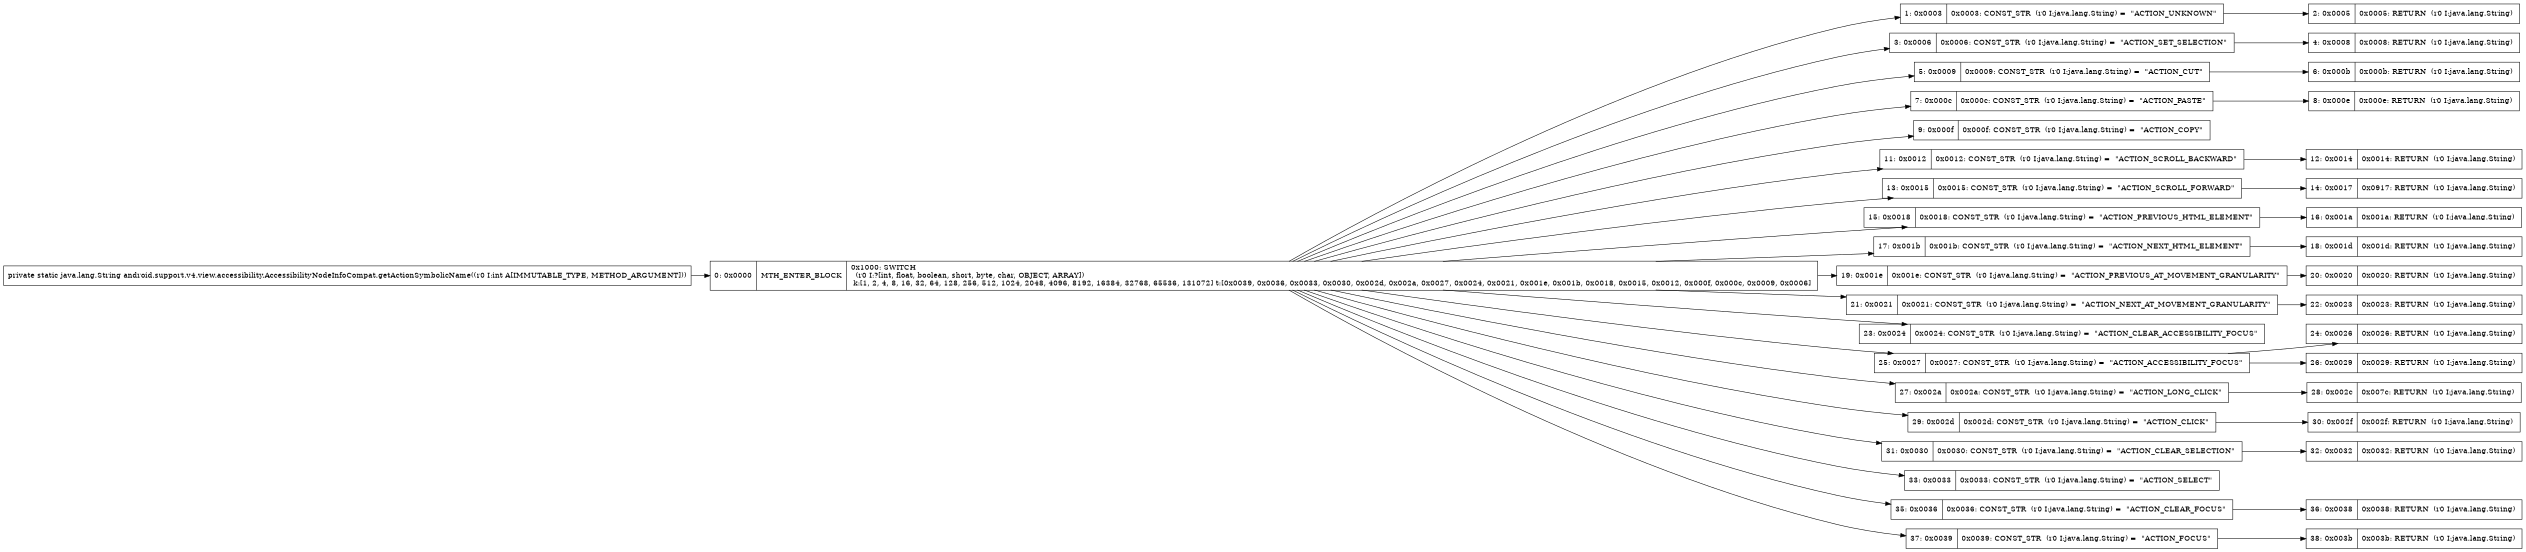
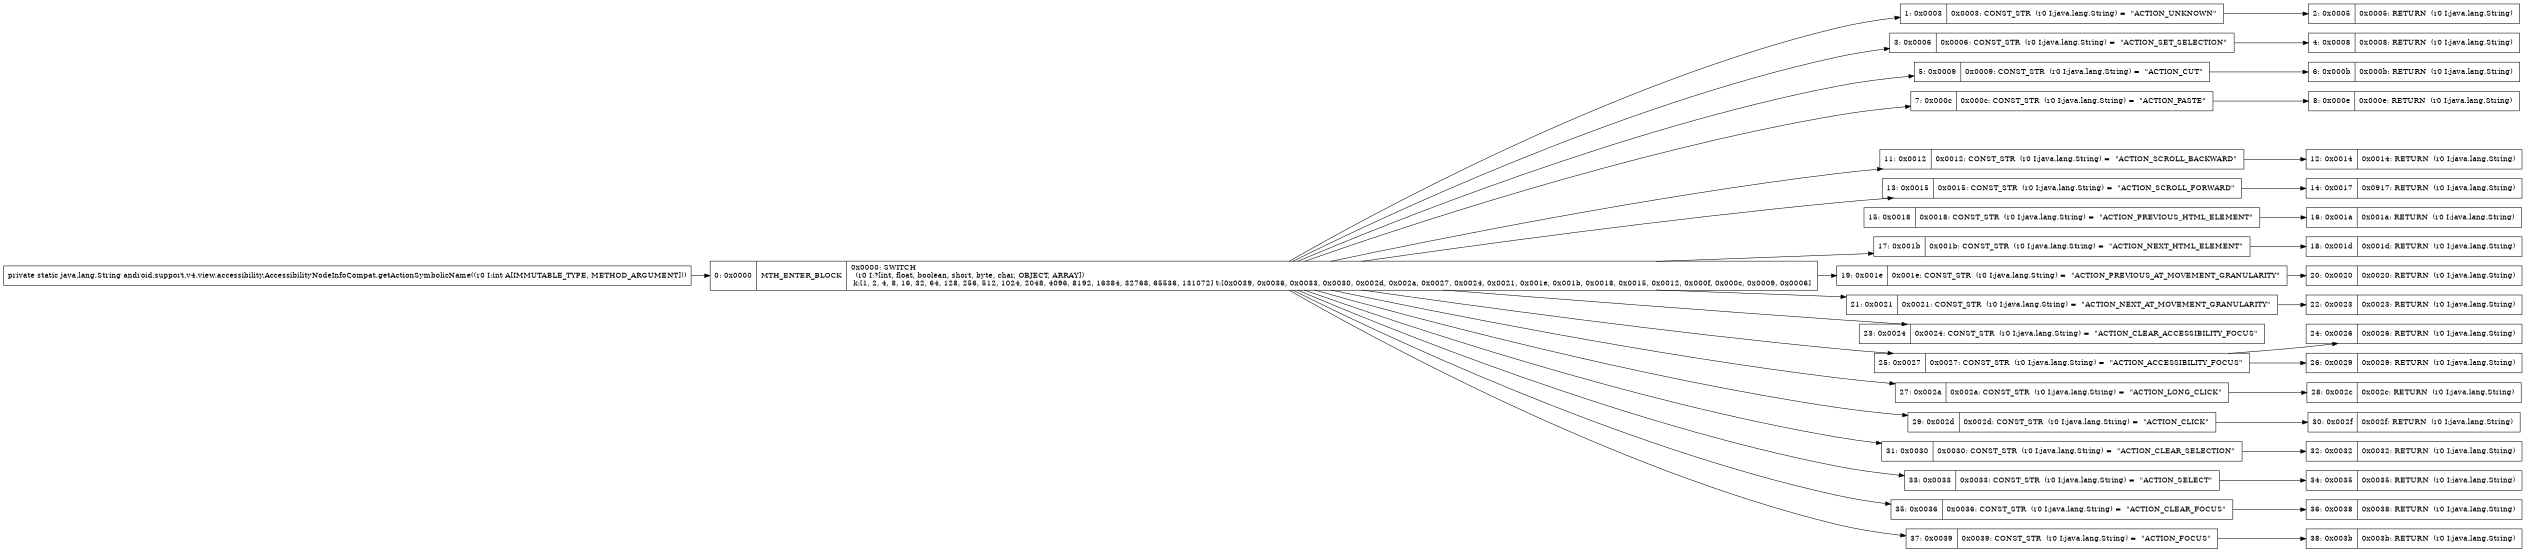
  digraph {
    rankdir=LR
    node [shape=record]
-   n1 [label="{0\:\ 0x0000|MTH_ENTER_BLOCK\l|0x1000: SWITCH  \l  (r0 I:?[int, float, boolean, short, byte, char, OBJECT, ARRAY])\l k:[1, 2, 4, 8, 16, 32, 64, 128, 256, 512, 1024, 2048, 4096, 8192, 16384, 32768, 65536, 131072] t:[0x0039, 0x0036, 0x0033, 0x0030, 0x002d, 0x002a, 0x0027, 0x0024, 0x0021, 0x001e, 0x001b, 0x0018, 0x0015, 0x0012, 0x000f, 0x000c, 0x0009, 0x0006] \l}"]
+   n1 [label="{0\:\ 0x0000|MTH_ENTER_BLOCK\l|0x0000: SWITCH  \l  (r0 I:?[int, float, boolean, short, byte, char, OBJECT, ARRAY])\l k:[1, 2, 4, 8, 16, 32, 64, 128, 256, 512, 1024, 2048, 4096, 8192, 16384, 32768, 65536, 131072] t:[0x0039, 0x0036, 0x0033, 0x0030, 0x002d, 0x002a, 0x0027, 0x0024, 0x0021, 0x001e, 0x001b, 0x0018, 0x0015, 0x0012, 0x000f, 0x000c, 0x0009, 0x0006] \l}"]
    n2 [label="{1\:\ 0x0003|0x0003: CONST_STR  (r0 I:java.lang.String) =  \"ACTION_UNKNOWN\" \l}"]
    n3 [label="{3\:\ 0x0006|0x0006: CONST_STR  (r0 I:java.lang.String) =  \"ACTION_SET_SELECTION\" \l}"]
    n4 [label="{5\:\ 0x0009|0x0009: CONST_STR  (r0 I:java.lang.String) =  \"ACTION_CUT\" \l}"]
    n5 [label="{7\:\ 0x000c|0x000c: CONST_STR  (r0 I:java.lang.String) =  \"ACTION_PASTE\" \l}"]
-   n6 [label="{9\:\ 0x000f|0x000f: CONST_STR  (r0 I:java.lang.String) =  \"ACTION_COPY\" \l}"]
    n7 [label="{11\:\ 0x0012|0x0012: CONST_STR  (r0 I:java.lang.String) =  \"ACTION_SCROLL_BACKWARD\" \l}"]
    n8 [label="{13\:\ 0x0015|0x0015: CONST_STR  (r0 I:java.lang.String) =  \"ACTION_SCROLL_FORWARD\" \l}"]
    n9 [label="{15\:\ 0x0018|0x0018: CONST_STR  (r0 I:java.lang.String) =  \"ACTION_PREVIOUS_HTML_ELEMENT\" \l}"]
    n10 [label="{17\:\ 0x001b|0x001b: CONST_STR  (r0 I:java.lang.String) =  \"ACTION_NEXT_HTML_ELEMENT\" \l}"]
    n11 [label="{19\:\ 0x001e|0x001e: CONST_STR  (r0 I:java.lang.String) =  \"ACTION_PREVIOUS_AT_MOVEMENT_GRANULARITY\" \l}"]
    n12 [label="{21\:\ 0x0021|0x0021: CONST_STR  (r0 I:java.lang.String) =  \"ACTION_NEXT_AT_MOVEMENT_GRANULARITY\" \l}"]
    n13 [label="{23\:\ 0x0024|0x0024: CONST_STR  (r0 I:java.lang.String) =  \"ACTION_CLEAR_ACCESSIBILITY_FOCUS\" \l}"]
    n14 [label="{25\:\ 0x0027|0x0027: CONST_STR  (r0 I:java.lang.String) =  \"ACTION_ACCESSIBILITY_FOCUS\" \l}"]
    n15 [label="{27\:\ 0x002a|0x002a: CONST_STR  (r0 I:java.lang.String) =  \"ACTION_LONG_CLICK\" \l}"]
    n16 [label="{29\:\ 0x002d|0x002d: CONST_STR  (r0 I:java.lang.String) =  \"ACTION_CLICK\" \l}"]
    n17 [label="{31\:\ 0x0030|0x0030: CONST_STR  (r0 I:java.lang.String) =  \"ACTION_CLEAR_SELECTION\" \l}"]
    n18 [label="{33\:\ 0x0033|0x0033: CONST_STR  (r0 I:java.lang.String) =  \"ACTION_SELECT\" \l}"]
    n19 [label="{35\:\ 0x0036|0x0036: CONST_STR  (r0 I:java.lang.String) =  \"ACTION_CLEAR_FOCUS\" \l}"]
    n20 [label="{37\:\ 0x0039|0x0039: CONST_STR  (r0 I:java.lang.String) =  \"ACTION_FOCUS\" \l}"]
    n21 [label="{2\:\ 0x0005|0x0005: RETURN  (r0 I:java.lang.String) \l}"]
    n22 [label="{4\:\ 0x0008|0x0008: RETURN  (r0 I:java.lang.String) \l}"]
    n23 [label="{6\:\ 0x000b|0x000b: RETURN  (r0 I:java.lang.String) \l}"]
    n24 [label="{8\:\ 0x000e|0x000e: RETURN  (r0 I:java.lang.String) \l}"]
    n25 [label="{12\:\ 0x0014|0x0014: RETURN  (r0 I:java.lang.String) \l}"]
    n26 [label="{14\:\ 0x0017|0x0917: RETURN  (r0 I:java.lang.String) \l}"]
    n27 [label="{16\:\ 0x001a|0x001a: RETURN  (r0 I:java.lang.String) \l}"]
    n28 [label="{18\:\ 0x001d|0x001d: RETURN  (r0 I:java.lang.String) \l}"]
    n29 [label="{20\:\ 0x0020|0x0020: RETURN  (r0 I:java.lang.String) \l}"]
    n30 [label="{22\:\ 0x0023|0x0023: RETURN  (r0 I:java.lang.String) \l}"]
    n31 [label="{24\:\ 0x0026|0x0026: RETURN  (r0 I:java.lang.String) \l}"]
    n32 [label="{26\:\ 0x0029|0x0029: RETURN  (r0 I:java.lang.String) \l}"]
-   n33 [label="{28\:\ 0x002c|0x007c: RETURN  (r0 I:java.lang.String) \l}"]
+   n33 [label="{28\:\ 0x002c|0x002c: RETURN  (r0 I:java.lang.String) \l}"]
    n34 [label="{30\:\ 0x002f|0x002f: RETURN  (r0 I:java.lang.String) \l}"]
    n35 [label="{32\:\ 0x0032|0x0032: RETURN  (r0 I:java.lang.String) \l}"]
+   n36 [label="{34\:\ 0x0035|0x0035: RETURN  (r0 I:java.lang.String) \l}"]
    n37 [label="{36\:\ 0x0038|0x0038: RETURN  (r0 I:java.lang.String) \l}"]
    n38 [label="{38\:\ 0x003b|0x003b: RETURN  (r0 I:java.lang.String) \l}"]
    n39 [label="{private static java.lang.String android.support.v4.view.accessibility.AccessibilityNodeInfoCompat.getActionSymbolicName((r0 I:int A[IMMUTABLE_TYPE, METHOD_ARGUMENT])) }"]
    n1 -> n2
    n1 -> n3
    n1 -> n4
    n1 -> n5
-   n1 -> n6
    n1 -> n7
    n1 -> n8
-   n1 -> n9
    n1 -> n10
    n1 -> n11
    n1 -> n12
    n1 -> n13
    n1 -> n14
    n1 -> n15
    n1 -> n16
    n1 -> n17
    n1 -> n18
    n1 -> n19
    n1 -> n20
    n2 -> n21
    n3 -> n22
    n4 -> n23
    n5 -> n24
    n7 -> n25
    n8 -> n26
    n9 -> n27
    n10 -> n28
    n11 -> n29
    n12 -> n30
    n14 -> n31
    n14 -> n32
    n15 -> n33
    n16 -> n34
    n17 -> n35
+   n18 -> n36
    n19 -> n37
    n20 -> n38
    n39 -> n1
  }
